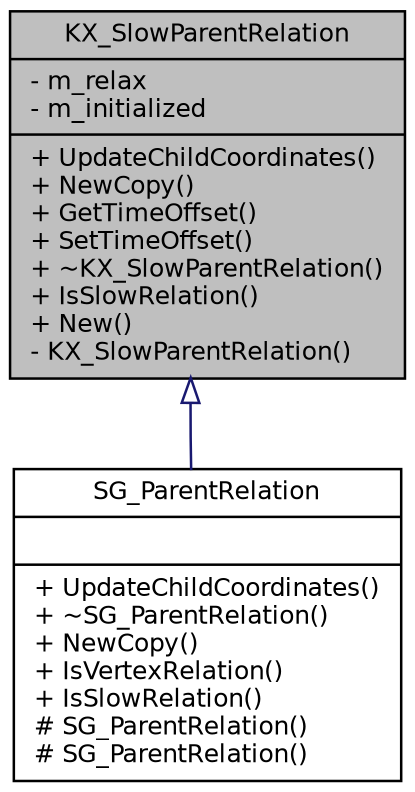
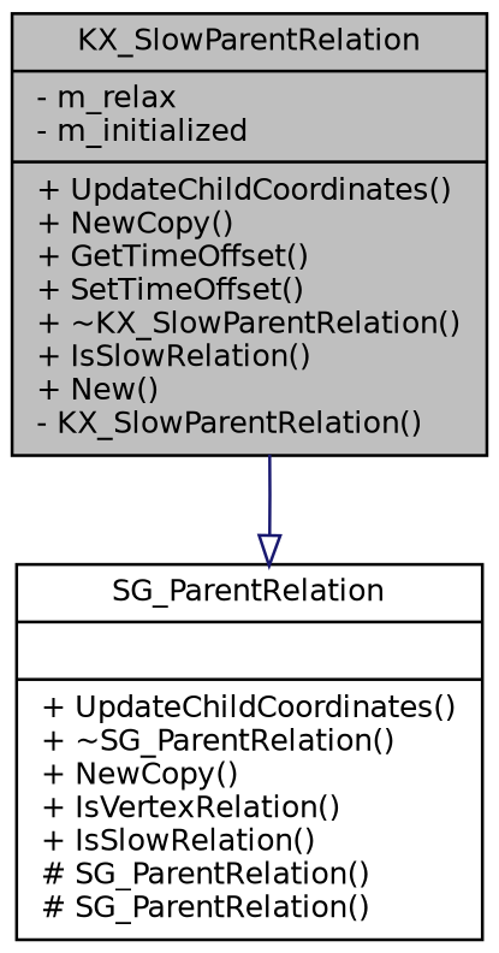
  digraph {
    node [color=black fontname=Helvetica fontsize=10 shape=record style=filled]
    n1 [fillcolor=grey75 fontcolor=black height=0.2 label="{KX_SlowParentRelation\n|- m_relax\l- m_initialized\l|+ UpdateChildCoordinates()\l+ NewCopy()\l+ GetTimeOffset()\l+ SetTimeOffset()\l+ ~KX_SlowParentRelation()\l+ IsSlowRelation()\l+ New()\l- KX_SlowParentRelation()\l}" width=0.4]
    n2 [fillcolor=white height=0.2 label="{SG_ParentRelation\n||+ UpdateChildCoordinates()\l+ ~SG_ParentRelation()\l+ NewCopy()\l+ IsVertexRelation()\l+ IsSlowRelation()\l# SG_ParentRelation()\l# SG_ParentRelation()\l}" width=0.4]
-   n1 -> n2 [arrowtail=empty color=midnightblue dir=back fontname=Helvetica fontsize=10 labelfontname=Helvetica labelfontsize=10 style=solid]
+   n2 -> n1 [arrowtail=empty color=midnightblue dir=back fontname=Helvetica fontsize=10 labelfontname=Helvetica labelfontsize=10 style=solid]
  }
